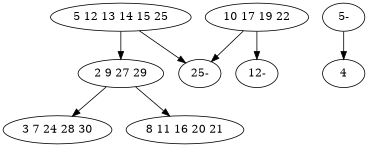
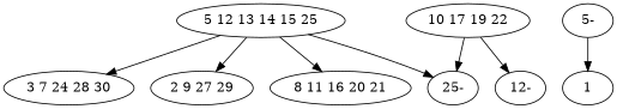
  digraph {
    n1 [label="5 12 13 14 15 25"]
    n2 [label="25-"]
    n3 [label="3 7 24 28 30"]
    n4 [label="2 9 27 29"]
    n5 [label="8 11 16 20 21"]
    n6 [label="10 17 19 22"]
    n7 [label="12-"]
    n8 [label="5-"]
-   n9 [label=4]
+   n9 [label=1]
    n1 -> n2
-   n4 -> n3
+   n1 -> n3
    n1 -> n4
-   n4 -> n5
+   n1 -> n5
    n6 -> n2
    n6 -> n7
    n8 -> n9
  }
